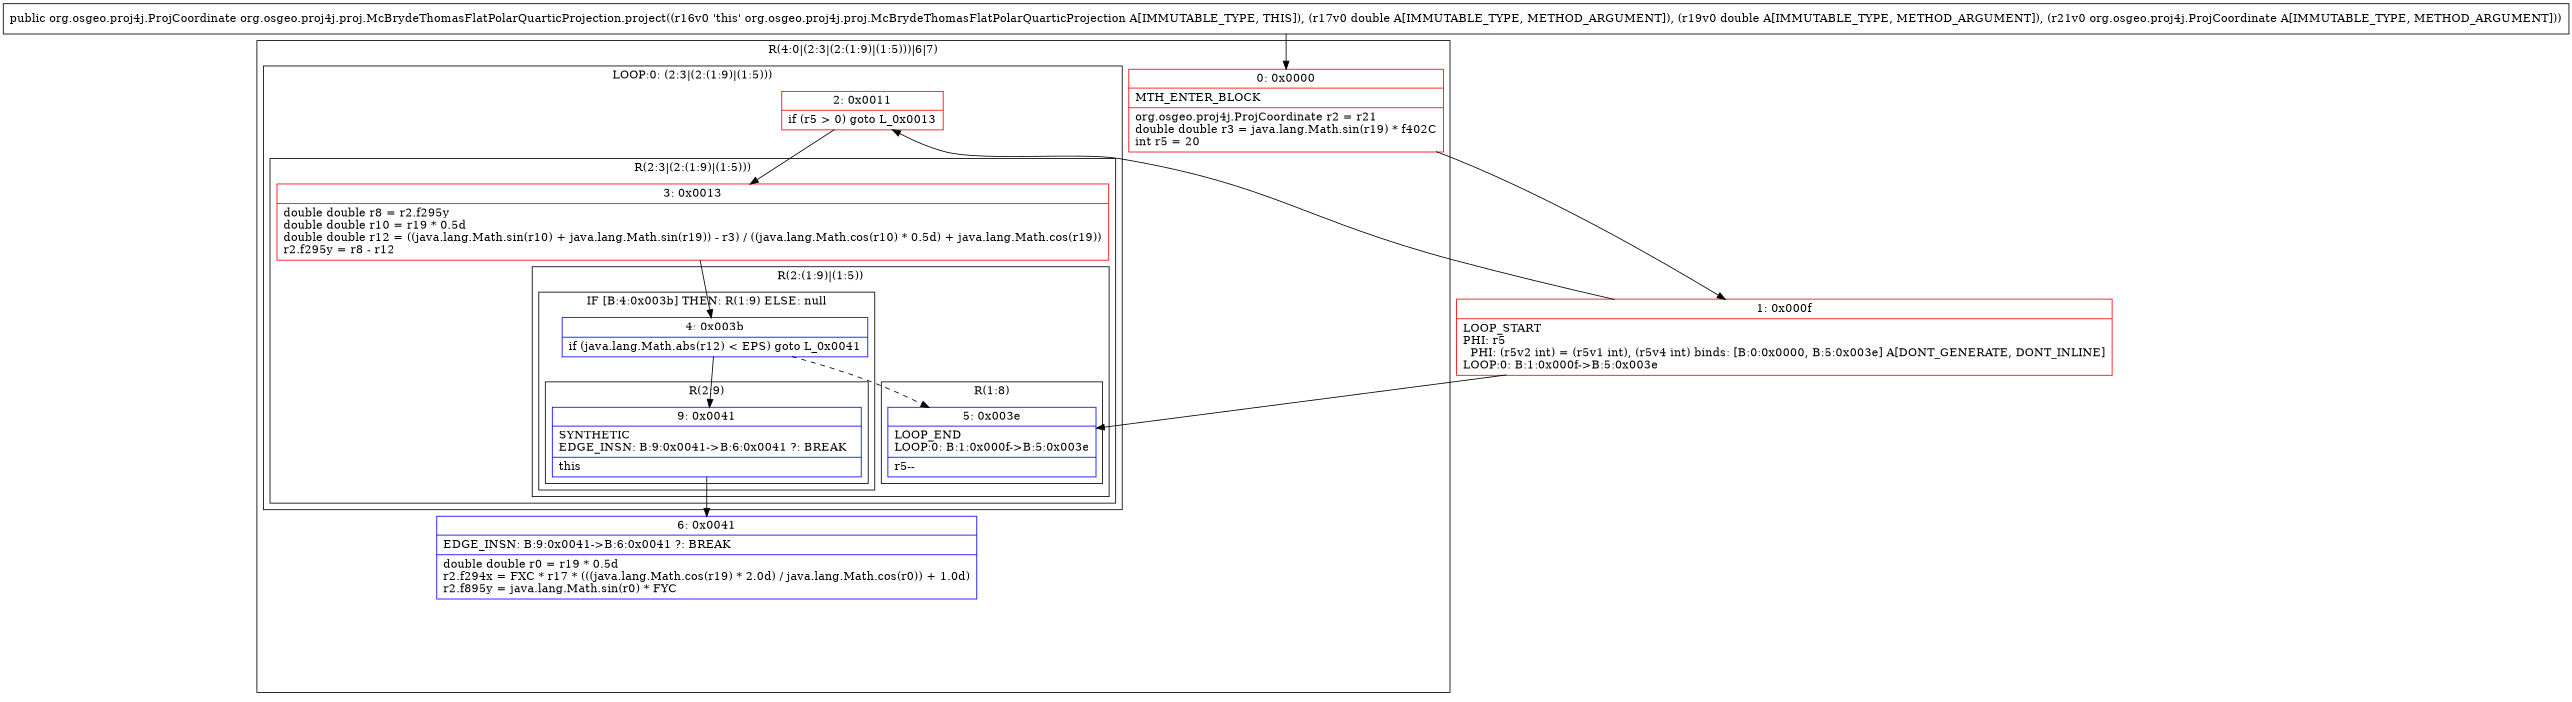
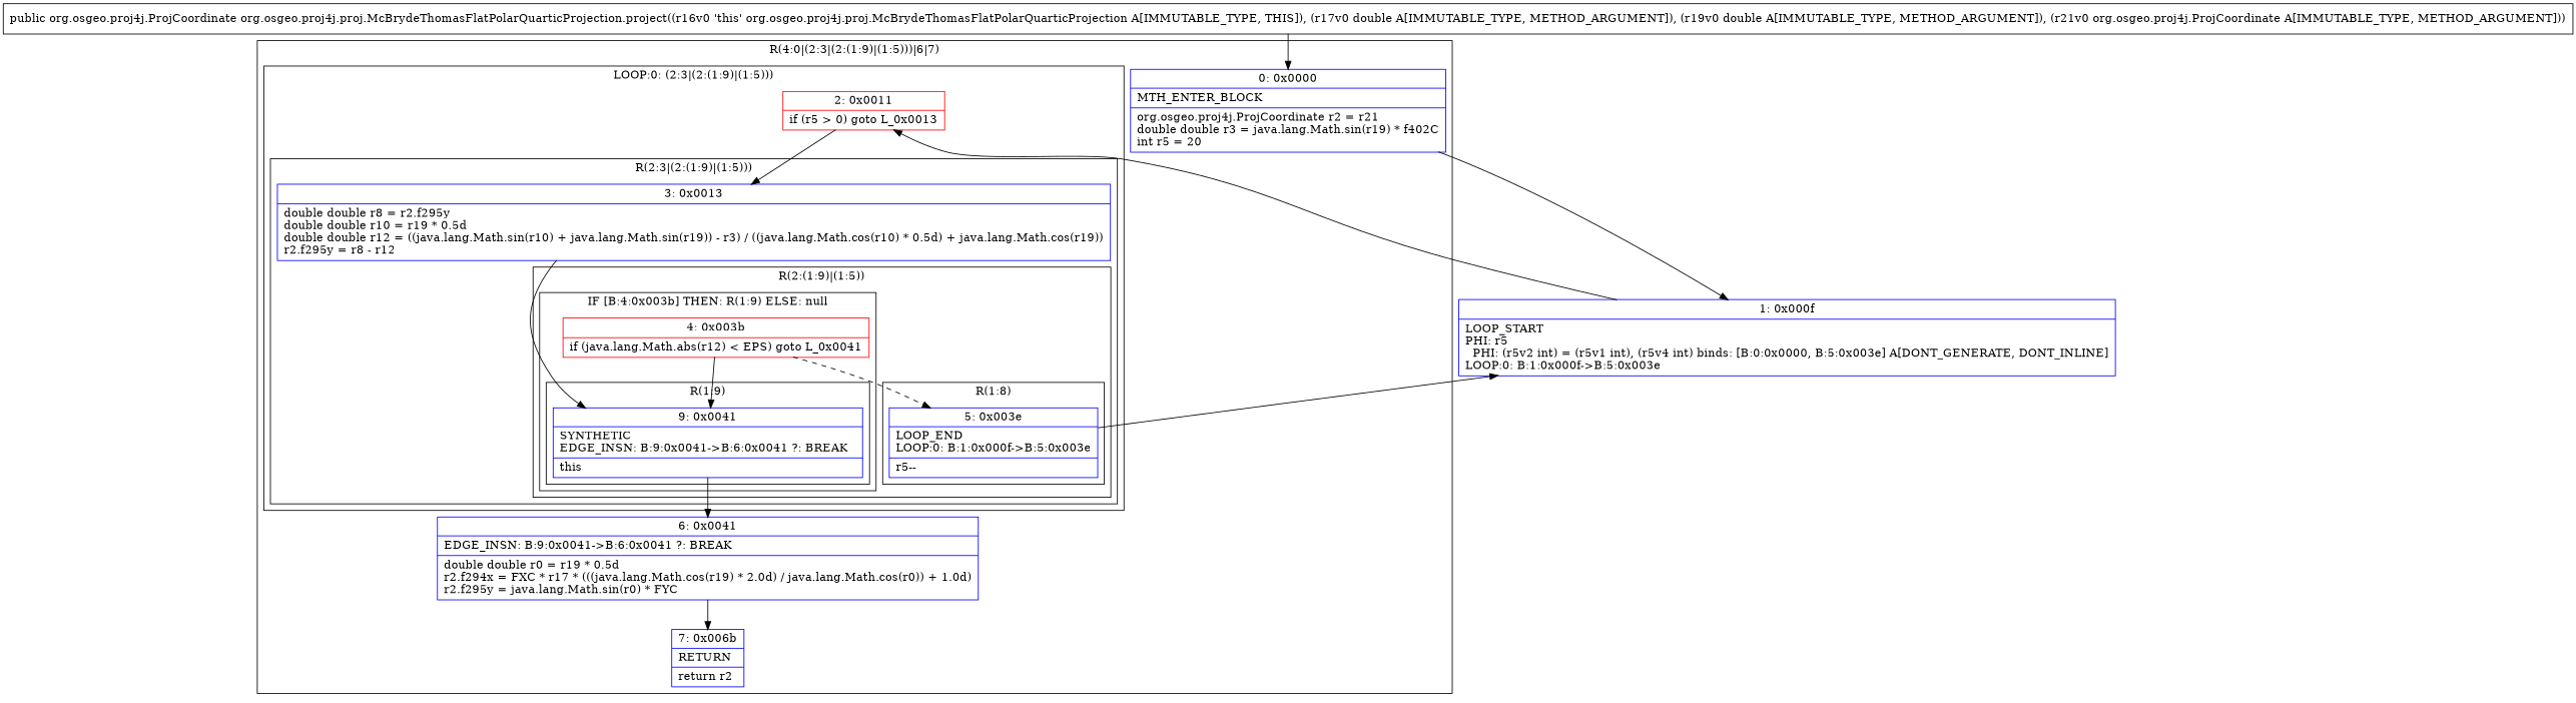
  digraph {
    node [color=blue shape=record]
    n1 [label="{9\:\ 0x0041|SYNTHETIC\lEDGE_INSN: B:9:0x0041\-\>B:6:0x0041 ?: BREAK  \l|this\l}"]
-   n2 [label="{4\:\ 0x003b|if (java.lang.Math.abs(r12) \< EPS) goto L_0x0041\l}"]
+   n2 [color=red label="{4\:\ 0x003b|if (java.lang.Math.abs(r12) \< EPS) goto L_0x0041\l}"]
    n3 [label="{5\:\ 0x003e|LOOP_END\lLOOP:0: B:1:0x000f\-\>B:5:0x003e\l|r5\-\-\l}"]
-   n4 [color=red label="{3\:\ 0x0013|double double r8 = r2.f295y\ldouble double r10 = r19 * 0.5d\ldouble double r12 = ((java.lang.Math.sin(r10) + java.lang.Math.sin(r19)) \- r3) \/ ((java.lang.Math.cos(r10) * 0.5d) + java.lang.Math.cos(r19))\lr2.f295y = r8 \- r12\l}"]
+   n4 [label="{3\:\ 0x0013|double double r8 = r2.f295y\ldouble double r10 = r19 * 0.5d\ldouble double r12 = ((java.lang.Math.sin(r10) + java.lang.Math.sin(r19)) \- r3) \/ ((java.lang.Math.cos(r10) * 0.5d) + java.lang.Math.cos(r19))\lr2.f295y = r8 \- r12\l}"]
    n5 [color=red label="{2\:\ 0x0011|if (r5 \> 0) goto L_0x0013\l}"]
-   n6 [color=red label="{0\:\ 0x0000|MTH_ENTER_BLOCK\l|org.osgeo.proj4j.ProjCoordinate r2 = r21\ldouble double r3 = java.lang.Math.sin(r19) * f402C\lint r5 = 20\l}"]
-   n7 [label="{6\:\ 0x0041|EDGE_INSN: B:9:0x0041\-\>B:6:0x0041 ?: BREAK  \l|double double r0 = r19 * 0.5d\lr2.f294x = FXC * r17 * (((java.lang.Math.cos(r19) * 2.0d) \/ java.lang.Math.cos(r0)) + 1.0d)\lr2.f895y = java.lang.Math.sin(r0) * FYC\l}"]
-   n9 [color=red label="{1\:\ 0x000f|LOOP_START\lPHI: r5 \l  PHI: (r5v2 int) = (r5v1 int), (r5v4 int) binds: [B:0:0x0000, B:5:0x003e] A[DONT_GENERATE, DONT_INLINE]\lLOOP:0: B:1:0x000f\-\>B:5:0x003e\l}"]
+   n6 [label="{0\:\ 0x0000|MTH_ENTER_BLOCK\l|org.osgeo.proj4j.ProjCoordinate r2 = r21\ldouble double r3 = java.lang.Math.sin(r19) * f402C\lint r5 = 20\l}"]
+   n7 [label="{6\:\ 0x0041|EDGE_INSN: B:9:0x0041\-\>B:6:0x0041 ?: BREAK  \l|double double r0 = r19 * 0.5d\lr2.f294x = FXC * r17 * (((java.lang.Math.cos(r19) * 2.0d) \/ java.lang.Math.cos(r0)) + 1.0d)\lr2.f295y = java.lang.Math.sin(r0) * FYC\l}"]
+   n8 [label="{7\:\ 0x006b|RETURN\l|return r2\l}"]
+   n9 [label="{1\:\ 0x000f|LOOP_START\lPHI: r5 \l  PHI: (r5v2 int) = (r5v1 int), (r5v4 int) binds: [B:0:0x0000, B:5:0x003e] A[DONT_GENERATE, DONT_INLINE]\lLOOP:0: B:1:0x000f\-\>B:5:0x003e\l}"]
    n10 [label="{public org.osgeo.proj4j.ProjCoordinate org.osgeo.proj4j.proj.McBrydeThomasFlatPolarQuarticProjection.project((r16v0 'this' org.osgeo.proj4j.proj.McBrydeThomasFlatPolarQuarticProjection A[IMMUTABLE_TYPE, THIS]), (r17v0 double A[IMMUTABLE_TYPE, METHOD_ARGUMENT]), (r19v0 double A[IMMUTABLE_TYPE, METHOD_ARGUMENT]), (r21v0 org.osgeo.proj4j.ProjCoordinate A[IMMUTABLE_TYPE, METHOD_ARGUMENT])) }" color=""]
    subgraph cluster_1 {
      label="R(4:0|(2:3|(2:(1:9)|(1:5)))|6|7)"
      n6
      n7
+     n8
      subgraph cluster_2 {
        label="LOOP:0: (2:3|(2:(1:9)|(1:5)))"
        n5
        subgraph cluster_3 {
          label="R(2:3|(2:(1:9)|(1:5)))"
          n4
          subgraph cluster_4 {
            label="R(2:(1:9)|(1:5))"
            subgraph cluster_5 {
              label="IF [B:4:0x003b] THEN: R(1:9) ELSE: null"
              n2
              subgraph cluster_6 {
-               label="R(2:9)"
+               label="R(1:9)"
                n1
              }
            }
            subgraph cluster_7 {
              label="R(1:8)"
              n3
            }
          }
        }
      }
    }
    n1 -> n7
    n2 -> n1
    n2 -> n3 [style=dashed]
-   n9 -> n3
-   n4 -> n2
+   n3 -> n9
+   n4 -> n1
    n5 -> n4
    n6 -> n9
+   n7 -> n8
    n9 -> n5
    n10 -> n6
  }
